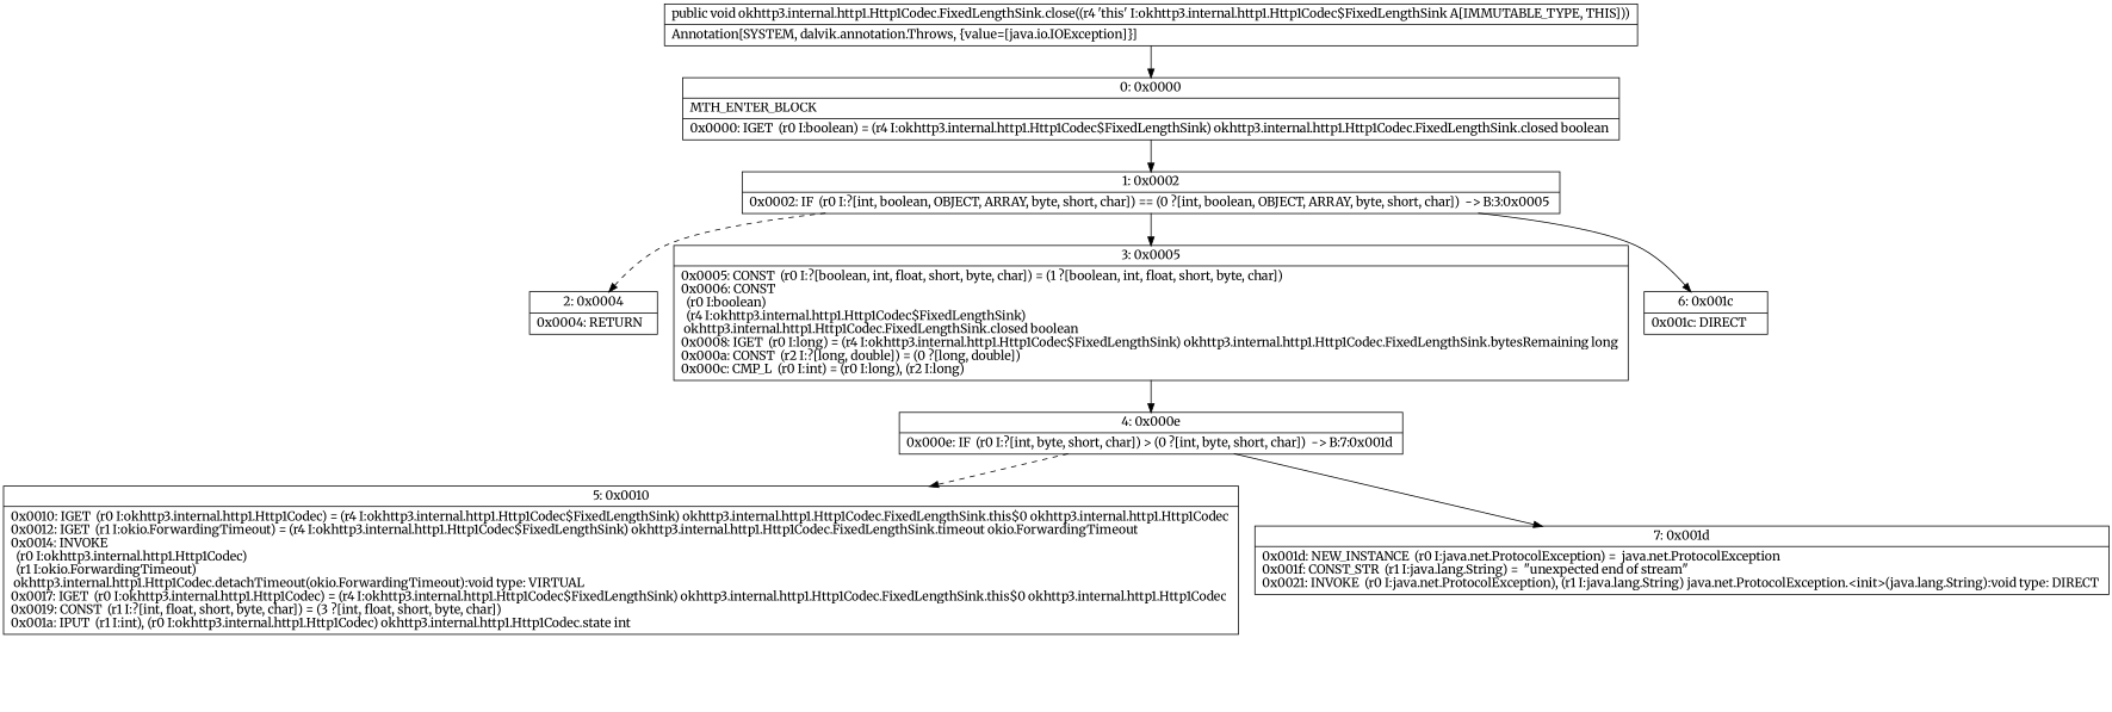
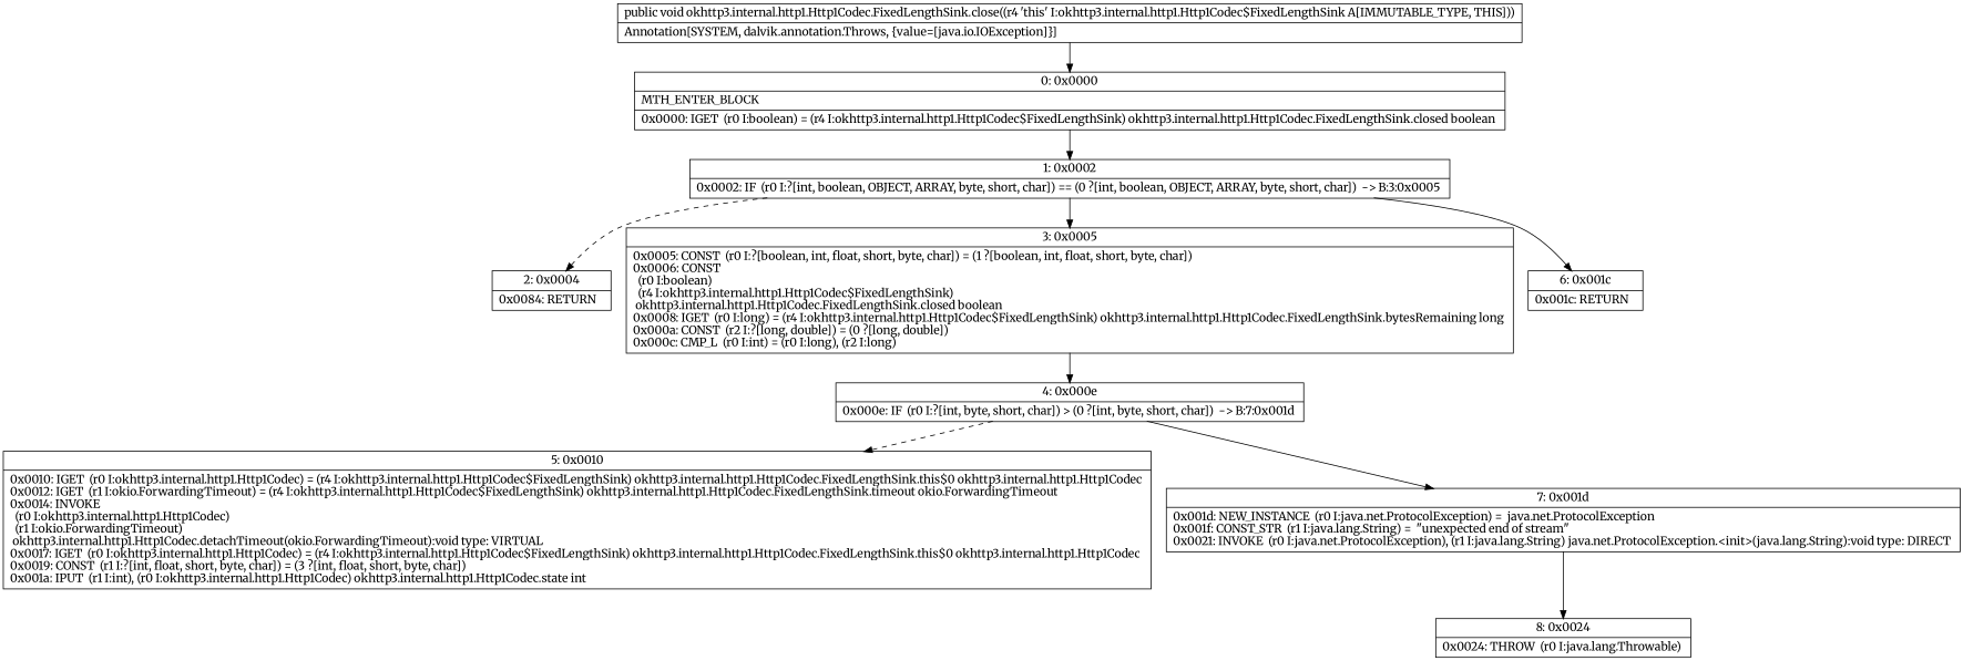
  digraph {
    fontname=Merriweather
    node [fontname=Merriweather shape=record]
    edge [fontname=Merriweather]
    n1 [label="{0\:\ 0x0000|MTH_ENTER_BLOCK\l|0x0000: IGET  (r0 I:boolean) = (r4 I:okhttp3.internal.http1.Http1Codec$FixedLengthSink) okhttp3.internal.http1.Http1Codec.FixedLengthSink.closed boolean \l}"]
    n2 [label="{1\:\ 0x0002|0x0002: IF  (r0 I:?[int, boolean, OBJECT, ARRAY, byte, short, char]) == (0 ?[int, boolean, OBJECT, ARRAY, byte, short, char])  \-\> B:3:0x0005 \l}"]
-   n3 [label="{2\:\ 0x0004|0x0004: RETURN   \l}"]
+   n3 [label="{2\:\ 0x0004|0x0084: RETURN   \l}"]
    n4 [label="{3\:\ 0x0005|0x0005: CONST  (r0 I:?[boolean, int, float, short, byte, char]) = (1 ?[boolean, int, float, short, byte, char]) \l0x0006: CONST  \l  (r0 I:boolean)\l  (r4 I:okhttp3.internal.http1.Http1Codec$FixedLengthSink)\l okhttp3.internal.http1.Http1Codec.FixedLengthSink.closed boolean \l0x0008: IGET  (r0 I:long) = (r4 I:okhttp3.internal.http1.Http1Codec$FixedLengthSink) okhttp3.internal.http1.Http1Codec.FixedLengthSink.bytesRemaining long \l0x000a: CONST  (r2 I:?[long, double]) = (0 ?[long, double]) \l0x000c: CMP_L  (r0 I:int) = (r0 I:long), (r2 I:long) \l}"]
-   n5 [label="{6\:\ 0x001c|0x001c: DIRECT   \l}"]
+   n5 [label="{6\:\ 0x001c|0x001c: RETURN   \l}"]
    n6 [label="{4\:\ 0x000e|0x000e: IF  (r0 I:?[int, byte, short, char]) \> (0 ?[int, byte, short, char])  \-\> B:7:0x001d \l}"]
    n7 [label="{5\:\ 0x0010|0x0010: IGET  (r0 I:okhttp3.internal.http1.Http1Codec) = (r4 I:okhttp3.internal.http1.Http1Codec$FixedLengthSink) okhttp3.internal.http1.Http1Codec.FixedLengthSink.this$0 okhttp3.internal.http1.Http1Codec \l0x0012: IGET  (r1 I:okio.ForwardingTimeout) = (r4 I:okhttp3.internal.http1.Http1Codec$FixedLengthSink) okhttp3.internal.http1.Http1Codec.FixedLengthSink.timeout okio.ForwardingTimeout \l0x0014: INVOKE  \l  (r0 I:okhttp3.internal.http1.Http1Codec)\l  (r1 I:okio.ForwardingTimeout)\l okhttp3.internal.http1.Http1Codec.detachTimeout(okio.ForwardingTimeout):void type: VIRTUAL \l0x0017: IGET  (r0 I:okhttp3.internal.http1.Http1Codec) = (r4 I:okhttp3.internal.http1.Http1Codec$FixedLengthSink) okhttp3.internal.http1.Http1Codec.FixedLengthSink.this$0 okhttp3.internal.http1.Http1Codec \l0x0019: CONST  (r1 I:?[int, float, short, byte, char]) = (3 ?[int, float, short, byte, char]) \l0x001a: IPUT  (r1 I:int), (r0 I:okhttp3.internal.http1.Http1Codec) okhttp3.internal.http1.Http1Codec.state int \l}"]
    n8 [label="{7\:\ 0x001d|0x001d: NEW_INSTANCE  (r0 I:java.net.ProtocolException) =  java.net.ProtocolException \l0x001f: CONST_STR  (r1 I:java.lang.String) =  \"unexpected end of stream\" \l0x0021: INVOKE  (r0 I:java.net.ProtocolException), (r1 I:java.lang.String) java.net.ProtocolException.\<init\>(java.lang.String):void type: DIRECT \l}"]
+   n9 [label="{8\:\ 0x0024|0x0024: THROW  (r0 I:java.lang.Throwable) \l}"]
    n10 [label="{public void okhttp3.internal.http1.Http1Codec.FixedLengthSink.close((r4 'this' I:okhttp3.internal.http1.Http1Codec$FixedLengthSink A[IMMUTABLE_TYPE, THIS]))  | Annotation[SYSTEM, dalvik.annotation.Throws, \{value=[java.io.IOException]\}]\l}"]
    n1 -> n2
    n2 -> n3 [style=dashed]
    n2 -> n4
    n2 -> n5
    n4 -> n6
    n6 -> n7 [style=dashed]
    n6 -> n8
+   n8 -> n9
    n10 -> n1
  }
